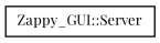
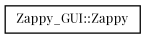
  digraph {
    rankdir=TB
    fontname="Playfair Display"
-   n1 [color=black fillcolor=white fontname="Playfair Display" fontsize=10 height=0.2 label="Zappy_GUI::Server" shape=record style=filled width=0.4]
+   n1 [color=black fillcolor=white fontname="Playfair Display" fontsize=10 height=0.2 label="Zappy_GUI::Zappy" shape=record style=filled width=0.4]
  }
